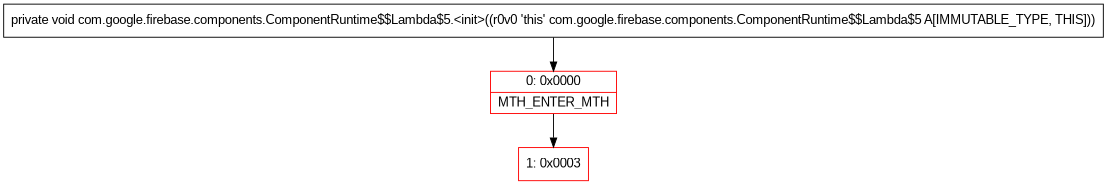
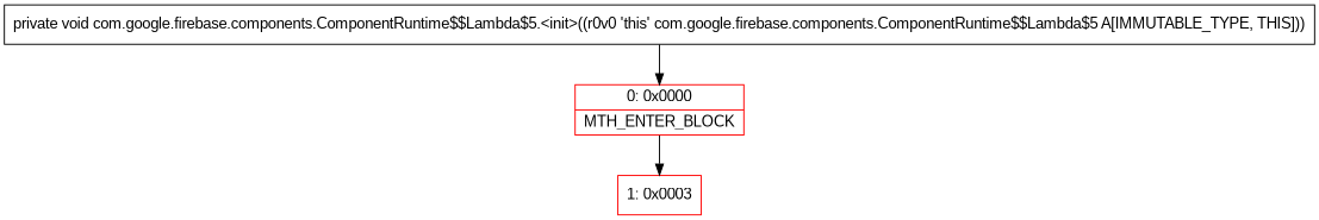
  digraph {
    fontname="Liberation Sans"
    node [color=red shape=record fontname="Liberation Sans"]
    edge [fontname="Liberation Sans"]
-   n1 [label="{0\:\ 0x0000|MTH_ENTER_MTH\l}"]
+   n1 [label="{0\:\ 0x0000|MTH_ENTER_BLOCK\l}"]
    n2 [label="{1\:\ 0x0003}"]
    n3 [label="{private void com.google.firebase.components.ComponentRuntime$$Lambda$5.\<init\>((r0v0 'this' com.google.firebase.components.ComponentRuntime$$Lambda$5 A[IMMUTABLE_TYPE, THIS])) }" color=""]
    subgraph cluster_1 {
      label="R(0)"
    }
    n1 -> n2
    n3 -> n1
  }
